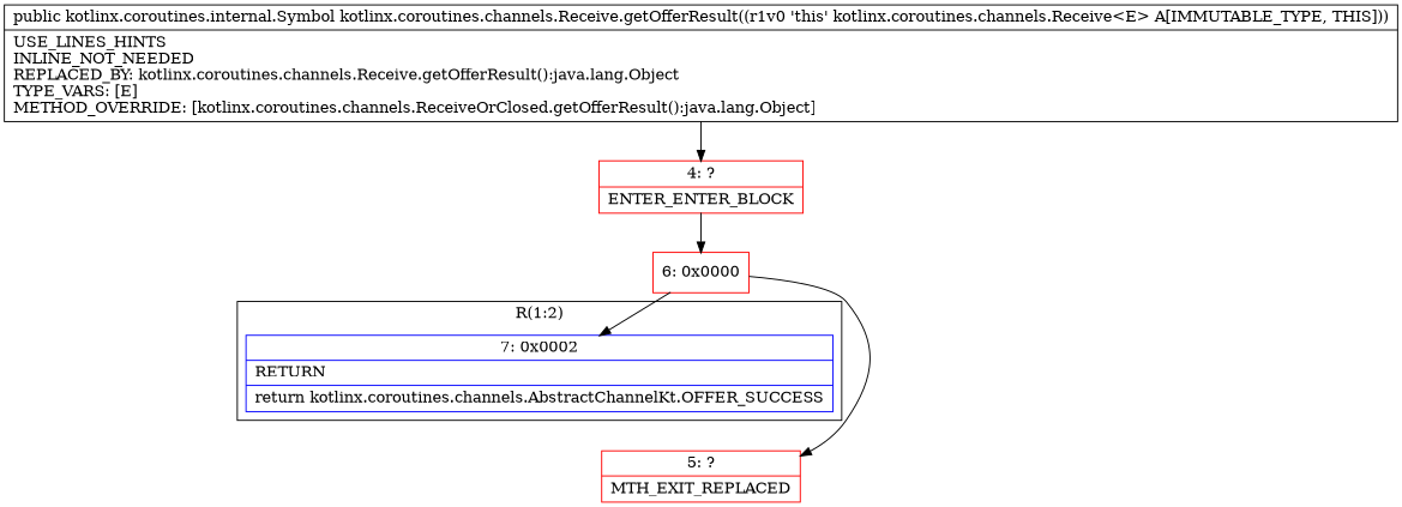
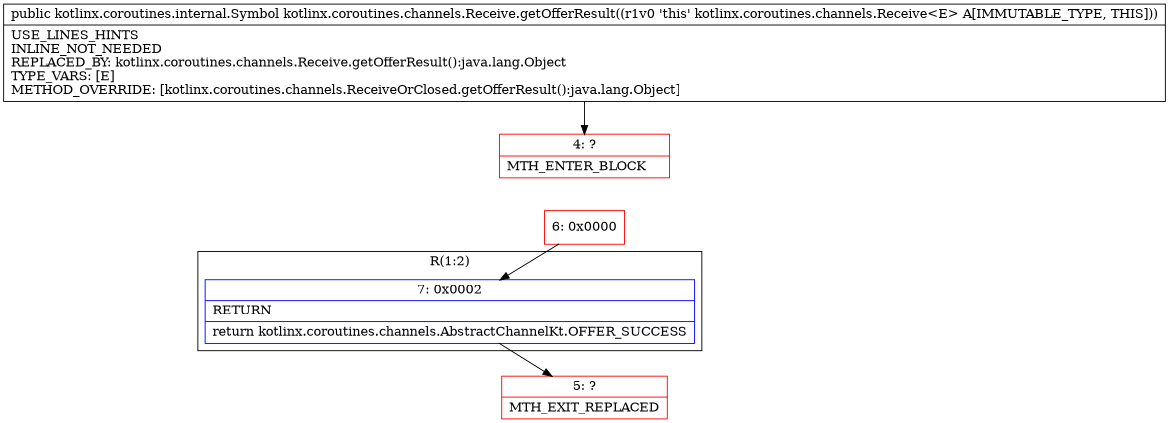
  digraph {
    node [color=red shape=record]
    n1 [color=blue label="{7\:\ 0x0002|RETURN\l|return kotlinx.coroutines.channels.AbstractChannelKt.OFFER_SUCCESS\l}"]
    n2 [label="{5\:\ ?|MTH_EXIT_REPLACED\l}"]
-   n3 [label="{4\:\ ?|ENTER_ENTER_BLOCK\l}"]
+   n3 [label="{4\:\ ?|MTH_ENTER_BLOCK\l}"]
    n4 [label="{6\:\ 0x0000}"]
    n5 [label="{public kotlinx.coroutines.internal.Symbol kotlinx.coroutines.channels.Receive.getOfferResult((r1v0 'this' kotlinx.coroutines.channels.Receive\<E\> A[IMMUTABLE_TYPE, THIS]))  | USE_LINES_HINTS\lINLINE_NOT_NEEDED\lREPLACED_BY: kotlinx.coroutines.channels.Receive.getOfferResult():java.lang.Object\lTYPE_VARS: [E]\lMETHOD_OVERRIDE: [kotlinx.coroutines.channels.ReceiveOrClosed.getOfferResult():java.lang.Object]\l}" color=""]
    subgraph cluster_1 {
      label="R(1:2)"
      n1
    }
-   n4 -> n2
-   n3 -> n4
+   n1 -> n2
    n4 -> n1
    n5 -> n3
  }
